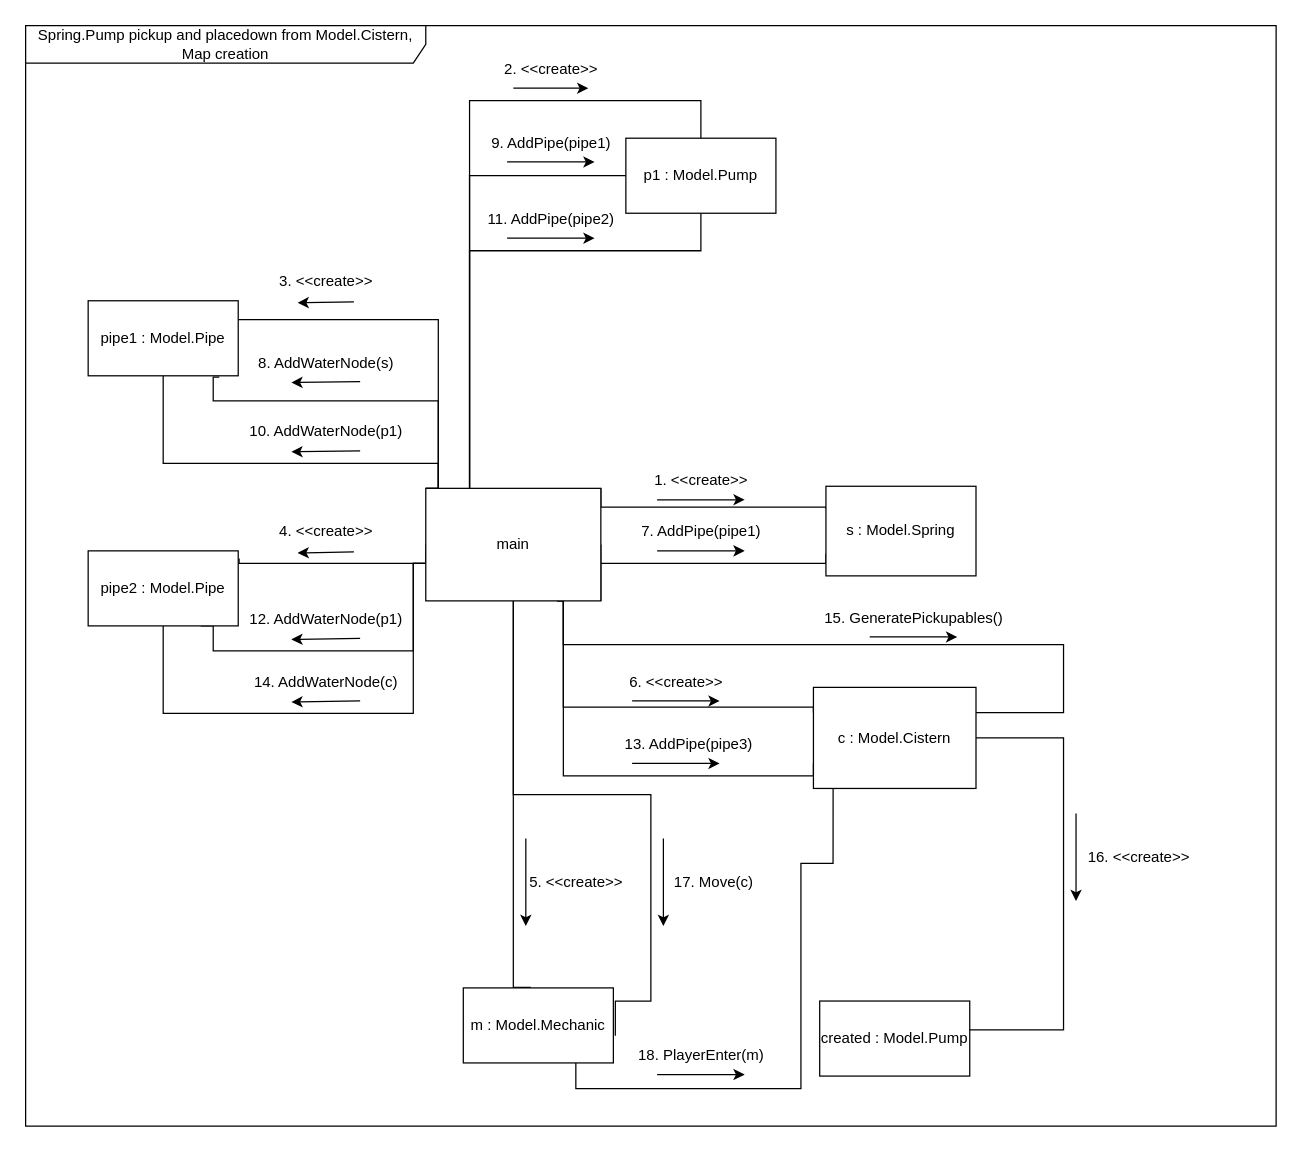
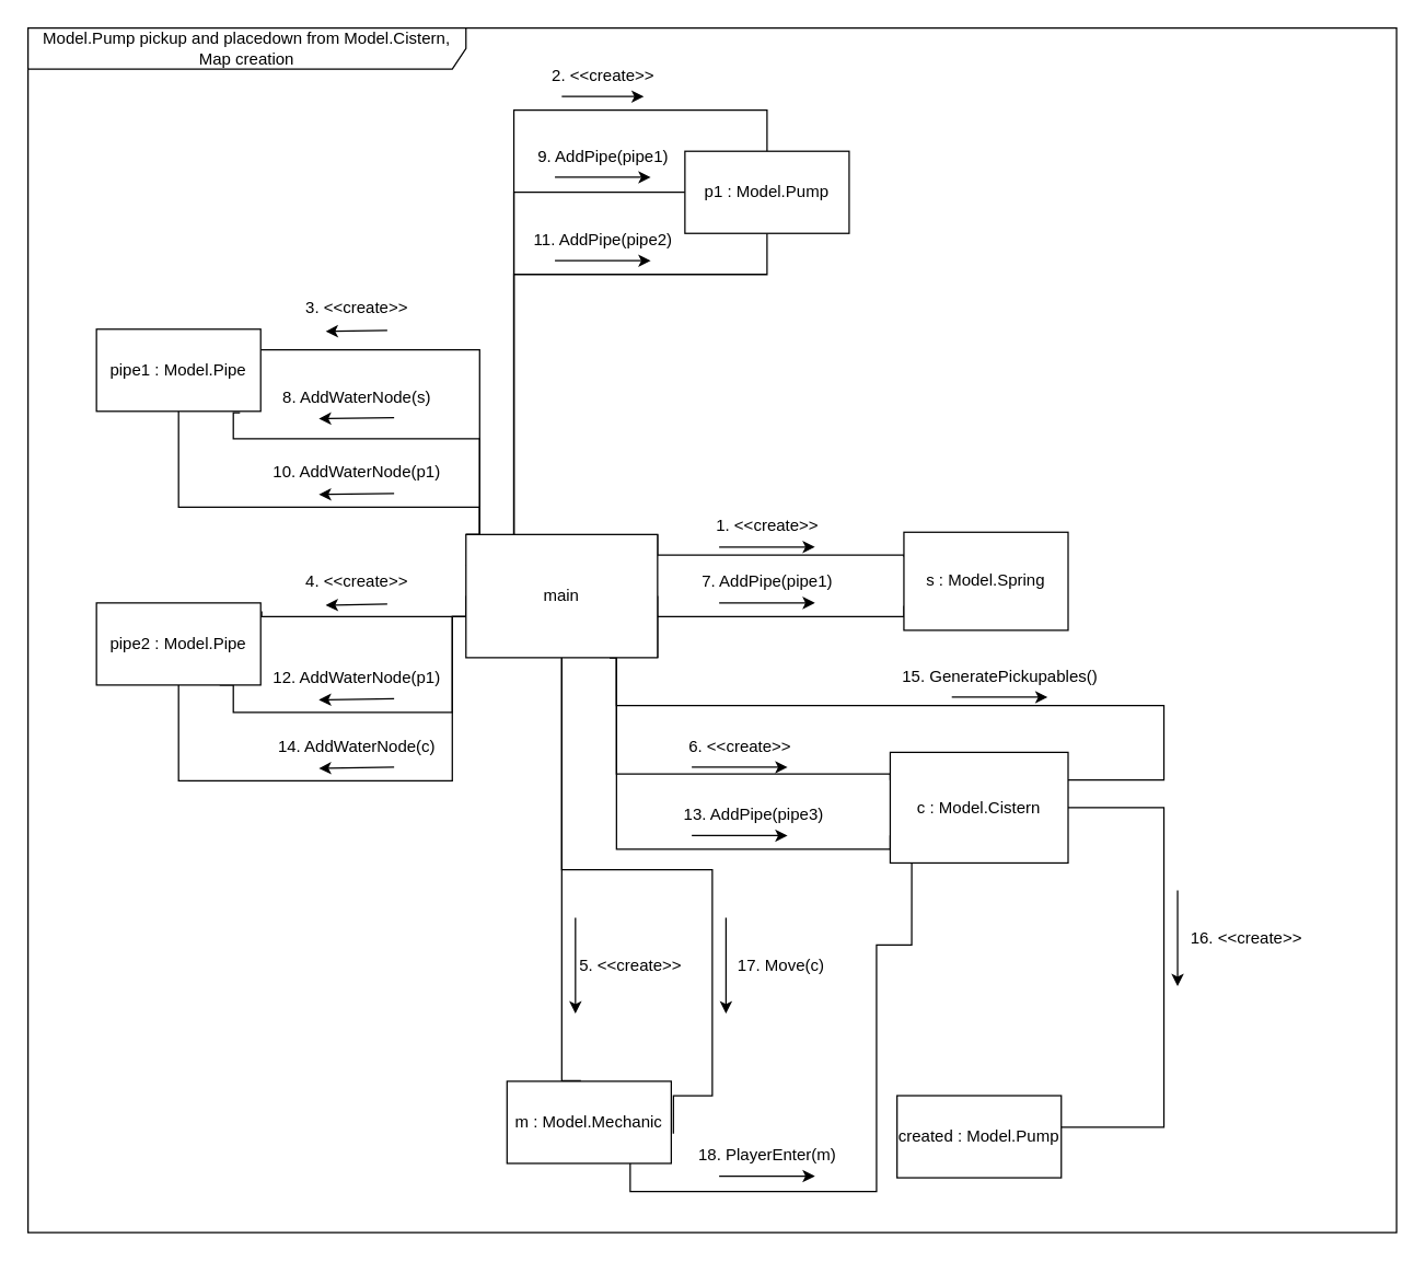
  <mxCell id="0" />
  <mxCell id="1" parent="0" />
  <mxCell id="2" style="edgeStyle=orthogonalEdgeStyle;rounded=0;orthogonalLoop=1;jettySize=auto;html=1;exitX=1;exitY=0;exitDx=0;exitDy=0;entryX=0;entryY=0.25;entryDx=0;entryDy=0;endArrow=none;endFill=0;" edge="1" parent="1" source="18" target="19"><mxGeometry relative="1" as="geometry"><Array as="points"><mxPoint x="460" y="405" /><mxPoint x="665" y="405" /></Array></mxGeometry></mxCell>
  <mxCell id="3" style="edgeStyle=orthogonalEdgeStyle;rounded=0;orthogonalLoop=1;jettySize=auto;html=1;exitX=0.25;exitY=0;exitDx=0;exitDy=0;endArrow=none;endFill=0;" edge="1" parent="1" source="18" target="20"><mxGeometry relative="1" as="geometry"><Array as="points"><mxPoint x="375" y="80" /><mxPoint x="560" y="80" /></Array></mxGeometry></mxCell>
  <mxCell id="4" style="edgeStyle=orthogonalEdgeStyle;rounded=0;orthogonalLoop=1;jettySize=auto;html=1;exitX=0;exitY=0.25;exitDx=0;exitDy=0;entryX=1;entryY=0.25;entryDx=0;entryDy=0;endArrow=none;endFill=0;" edge="1" parent="1" source="18" target="32"><mxGeometry relative="1" as="geometry"><Array as="points"><mxPoint x="350" y="413" /><mxPoint x="350" y="255" /></Array></mxGeometry></mxCell>
  <mxCell id="5" style="edgeStyle=orthogonalEdgeStyle;rounded=0;orthogonalLoop=1;jettySize=auto;html=1;exitX=0;exitY=0.5;exitDx=0;exitDy=0;entryX=1.006;entryY=0.103;entryDx=0;entryDy=0;entryPerimeter=0;endArrow=none;endFill=0;" edge="1" parent="1" source="18" target="33"><mxGeometry relative="1" as="geometry"><Array as="points"><mxPoint x="350" y="435" /><mxPoint x="350" y="450" /><mxPoint x="191" y="450" /></Array></mxGeometry></mxCell>
  <mxCell id="6" style="edgeStyle=orthogonalEdgeStyle;rounded=0;orthogonalLoop=1;jettySize=auto;html=1;exitX=0.5;exitY=1;exitDx=0;exitDy=0;entryX=0.45;entryY=-0.008;entryDx=0;entryDy=0;entryPerimeter=0;endArrow=none;endFill=0;" edge="1" parent="1" source="18" target="24"><mxGeometry relative="1" as="geometry"><Array as="points"><mxPoint x="410" y="789" /></Array></mxGeometry></mxCell>
  <mxCell id="7" style="edgeStyle=orthogonalEdgeStyle;rounded=0;orthogonalLoop=1;jettySize=auto;html=1;exitX=1;exitY=1;exitDx=0;exitDy=0;entryX=0;entryY=0.25;entryDx=0;entryDy=0;endArrow=none;endFill=0;" edge="1" parent="1" source="18" target="22"><mxGeometry relative="1" as="geometry"><Array as="points"><mxPoint x="450" y="450" /><mxPoint x="450" y="565" /></Array></mxGeometry></mxCell>
  <mxCell id="8" style="edgeStyle=orthogonalEdgeStyle;rounded=0;orthogonalLoop=1;jettySize=auto;html=1;exitX=1;exitY=0.5;exitDx=0;exitDy=0;entryX=0;entryY=0.75;entryDx=0;entryDy=0;endArrow=none;endFill=0;" edge="1" parent="1" source="18" target="19"><mxGeometry relative="1" as="geometry"><Array as="points"><mxPoint x="480" y="450" /><mxPoint x="660" y="450" /></Array></mxGeometry></mxCell>
  <mxCell id="9" style="edgeStyle=orthogonalEdgeStyle;rounded=0;orthogonalLoop=1;jettySize=auto;html=1;exitX=0;exitY=0;exitDx=0;exitDy=0;entryX=0.874;entryY=1.019;entryDx=0;entryDy=0;entryPerimeter=0;endArrow=none;endFill=0;" edge="1" parent="1" source="18" target="32"><mxGeometry relative="1" as="geometry"><Array as="points"><mxPoint x="350" y="390" /><mxPoint x="350" y="320" /><mxPoint x="170" y="320" /><mxPoint x="170" y="301" /></Array></mxGeometry></mxCell>
  <mxCell id="10" style="edgeStyle=orthogonalEdgeStyle;rounded=0;orthogonalLoop=1;jettySize=auto;html=1;exitX=0.25;exitY=0;exitDx=0;exitDy=0;entryX=0;entryY=0.5;entryDx=0;entryDy=0;endArrow=none;endFill=0;" edge="1" parent="1" source="18" target="20"><mxGeometry relative="1" as="geometry" /></mxCell>
  <mxCell id="11" style="edgeStyle=orthogonalEdgeStyle;rounded=0;orthogonalLoop=1;jettySize=auto;html=1;exitX=0.25;exitY=0;exitDx=0;exitDy=0;endArrow=none;endFill=0;" edge="1" parent="1" source="18" target="20"><mxGeometry relative="1" as="geometry"><Array as="points"><mxPoint x="375" y="200" /><mxPoint x="560" y="200" /></Array></mxGeometry></mxCell>
  <mxCell id="12" style="edgeStyle=orthogonalEdgeStyle;rounded=0;orthogonalLoop=1;jettySize=auto;html=1;exitX=0;exitY=0;exitDx=0;exitDy=0;endArrow=none;endFill=0;" edge="1" parent="1" source="18" target="32"><mxGeometry relative="1" as="geometry"><Array as="points"><mxPoint x="350" y="390" /><mxPoint x="350" y="370" /><mxPoint x="130" y="370" /></Array></mxGeometry></mxCell>
  <mxCell id="13" style="edgeStyle=orthogonalEdgeStyle;rounded=0;orthogonalLoop=1;jettySize=auto;html=1;exitX=0;exitY=0.622;exitDx=0;exitDy=0;entryX=0.75;entryY=1;entryDx=0;entryDy=0;exitPerimeter=0;endArrow=none;endFill=0;" edge="1" parent="1" source="18" target="33"><mxGeometry relative="1" as="geometry"><Array as="points"><mxPoint x="340" y="450" /><mxPoint x="330" y="450" /><mxPoint x="330" y="520" /><mxPoint x="170" y="520" /><mxPoint x="170" y="500" /></Array></mxGeometry></mxCell>
  <mxCell id="14" style="edgeStyle=orthogonalEdgeStyle;rounded=0;orthogonalLoop=1;jettySize=auto;html=1;exitX=0;exitY=0.5;exitDx=0;exitDy=0;entryX=0.5;entryY=1;entryDx=0;entryDy=0;endArrow=none;endFill=0;" edge="1" parent="1" source="18" target="33"><mxGeometry relative="1" as="geometry"><Array as="points"><mxPoint x="340" y="450" /><mxPoint x="330" y="450" /><mxPoint x="330" y="570" /><mxPoint x="130" y="570" /></Array></mxGeometry></mxCell>
  <mxCell id="15" style="edgeStyle=orthogonalEdgeStyle;rounded=0;orthogonalLoop=1;jettySize=auto;html=1;exitX=0.75;exitY=1;exitDx=0;exitDy=0;entryX=0;entryY=0.75;entryDx=0;entryDy=0;endArrow=none;endFill=0;" edge="1" parent="1" source="18" target="22"><mxGeometry relative="1" as="geometry"><Array as="points"><mxPoint x="450" y="480" /><mxPoint x="450" y="620" /><mxPoint x="650" y="620" /></Array></mxGeometry></mxCell>
  <mxCell id="16" style="edgeStyle=orthogonalEdgeStyle;rounded=0;orthogonalLoop=1;jettySize=auto;html=1;exitX=0.75;exitY=1;exitDx=0;exitDy=0;entryX=1;entryY=0.25;entryDx=0;entryDy=0;endArrow=none;endFill=0;" edge="1" parent="1" source="18" target="22"><mxGeometry relative="1" as="geometry"><Array as="points"><mxPoint x="450" y="480" /><mxPoint x="450" y="515" /><mxPoint x="850" y="515" /><mxPoint x="850" y="569" /></Array></mxGeometry></mxCell>
  <mxCell id="17" style="edgeStyle=orthogonalEdgeStyle;rounded=0;orthogonalLoop=1;jettySize=auto;html=1;exitX=0.5;exitY=1;exitDx=0;exitDy=0;entryX=1.013;entryY=0.639;entryDx=0;entryDy=0;entryPerimeter=0;endArrow=none;endFill=0;" edge="1" parent="1" source="18" target="24"><mxGeometry relative="1" as="geometry"><Array as="points"><mxPoint x="410" y="635" /><mxPoint x="520" y="635" /><mxPoint x="520" y="800" /><mxPoint x="492" y="800" /></Array></mxGeometry></mxCell>
  <mxCell id="18" value="main" style="html=1;whiteSpace=wrap;" vertex="1" parent="1"><mxGeometry x="340" y="390" width="140" height="90" as="geometry" /></mxCell>
  <mxCell id="19" value="s : Model.Spring" style="html=1;whiteSpace=wrap;" vertex="1" parent="1"><mxGeometry x="660" y="388.34" width="120" height="71.66" as="geometry" /></mxCell>
  <mxCell id="20" value="p1 : Model.Pump" style="rounded=0;whiteSpace=wrap;html=1;" vertex="1" parent="1"><mxGeometry x="500" y="110" width="120" height="60" as="geometry" /></mxCell>
  <mxCell id="21" style="edgeStyle=orthogonalEdgeStyle;rounded=0;orthogonalLoop=1;jettySize=auto;html=1;exitX=1;exitY=0.5;exitDx=0;exitDy=0;endArrow=none;endFill=0;" edge="1" parent="1" source="22"><mxGeometry relative="1" as="geometry"><mxPoint x="770" y="830" as="targetPoint" /><Array as="points"><mxPoint x="850" y="590" /><mxPoint x="850" y="823" /></Array></mxGeometry></mxCell>
  <mxCell id="22" value="c : Model.Cistern" style="rounded=0;whiteSpace=wrap;html=1;" vertex="1" parent="1"><mxGeometry x="650" y="549.17" width="130" height="80.83" as="geometry" /></mxCell>
  <mxCell id="23" style="edgeStyle=orthogonalEdgeStyle;rounded=0;orthogonalLoop=1;jettySize=auto;html=1;exitX=0.75;exitY=1;exitDx=0;exitDy=0;entryX=0.121;entryY=1.002;entryDx=0;entryDy=0;entryPerimeter=0;endArrow=none;endFill=0;" edge="1" parent="1" source="24" target="22"><mxGeometry relative="1" as="geometry"><Array as="points"><mxPoint x="460" y="870" /><mxPoint x="640" y="870" /><mxPoint x="640" y="690" /><mxPoint x="666" y="690" /></Array></mxGeometry></mxCell>
  <mxCell id="24" value="m : Model.Mechanic" style="rounded=0;whiteSpace=wrap;html=1;" vertex="1" parent="1"><mxGeometry x="370" y="789.5" width="120" height="60" as="geometry" /></mxCell>
  <mxCell id="25" value="1. &amp;lt;&amp;lt;create&amp;gt;&amp;gt;" style="text;html=1;align=center;verticalAlign=middle;resizable=0;points=[];autosize=1;strokeColor=none;fillColor=none;" vertex="1" parent="1"><mxGeometry x="510" y="369.17" width="100" height="30" as="geometry" /></mxCell>
  <mxCell id="26" value="2. &amp;lt;&amp;lt;create&amp;gt;&amp;gt;" style="text;html=1;align=center;verticalAlign=middle;resizable=0;points=[];autosize=1;strokeColor=none;fillColor=none;" vertex="1" parent="1"><mxGeometry x="390" y="40" width="100" height="30" as="geometry" /></mxCell>
  <mxCell id="27" value="" style="endArrow=classic;html=1;rounded=0;" edge="1" parent="1"><mxGeometry width="50" height="50" relative="1" as="geometry"><mxPoint x="410" y="70" as="sourcePoint" /><mxPoint x="470" y="70" as="targetPoint" /></mxGeometry></mxCell>
  <mxCell id="28" value="3. &amp;lt;&amp;lt;create&amp;gt;&amp;gt;" style="text;html=1;align=center;verticalAlign=middle;resizable=0;points=[];autosize=1;strokeColor=none;fillColor=none;" vertex="1" parent="1"><mxGeometry x="210" y="210" width="100" height="30" as="geometry" /></mxCell>
  <mxCell id="29" value="" style="endArrow=classic;html=1;rounded=0;" edge="1" parent="1"><mxGeometry width="50" height="50" relative="1" as="geometry"><mxPoint x="282.5" y="240.83" as="sourcePoint" /><mxPoint x="237.5" y="241.66" as="targetPoint" /></mxGeometry></mxCell>
  <mxCell id="30" value="7. AddPipe(pipe1)" style="text;html=1;align=center;verticalAlign=middle;resizable=0;points=[];autosize=1;strokeColor=none;fillColor=none;" vertex="1" parent="1"><mxGeometry x="500" y="410" width="120" height="30" as="geometry" /></mxCell>
  <mxCell id="31" value="" style="endArrow=classic;html=1;rounded=0;" edge="1" parent="1"><mxGeometry width="50" height="50" relative="1" as="geometry"><mxPoint x="525" y="440" as="sourcePoint" /><mxPoint x="595" y="440" as="targetPoint" /></mxGeometry></mxCell>
  <mxCell id="32" value="pipe1 : Model.Pipe" style="rounded=0;whiteSpace=wrap;html=1;" vertex="1" parent="1"><mxGeometry x="70" y="240" width="120" height="60" as="geometry" /></mxCell>
  <mxCell id="33" value="pipe2 : Model.Pipe" style="rounded=0;whiteSpace=wrap;html=1;" vertex="1" parent="1"><mxGeometry x="70" y="440" width="120" height="60" as="geometry" /></mxCell>
  <mxCell id="34" value="5. &amp;lt;&amp;lt;create&amp;gt;&amp;gt;" style="text;html=1;align=center;verticalAlign=middle;resizable=0;points=[];autosize=1;strokeColor=none;fillColor=none;" vertex="1" parent="1"><mxGeometry x="410" y="690" width="100" height="30" as="geometry" /></mxCell>
  <mxCell id="35" value="" style="endArrow=classic;html=1;rounded=0;" edge="1" parent="1"><mxGeometry width="50" height="50" relative="1" as="geometry"><mxPoint x="420" y="670" as="sourcePoint" /><mxPoint x="420" y="740" as="targetPoint" /></mxGeometry></mxCell>
  <mxCell id="36" value="6. &amp;lt;&amp;lt;create&amp;gt;&amp;gt;" style="text;html=1;align=center;verticalAlign=middle;resizable=0;points=[];autosize=1;strokeColor=none;fillColor=none;" vertex="1" parent="1"><mxGeometry x="490" y="530" width="100" height="30" as="geometry" /></mxCell>
  <mxCell id="37" value="" style="endArrow=classic;html=1;rounded=0;" edge="1" parent="1"><mxGeometry width="50" height="50" relative="1" as="geometry"><mxPoint x="505" y="560" as="sourcePoint" /><mxPoint x="575" y="560" as="targetPoint" /></mxGeometry></mxCell>
  <mxCell id="38" value="created : Model.Pump" style="rounded=0;whiteSpace=wrap;html=1;" vertex="1" parent="1"><mxGeometry x="655" y="800" width="120" height="60" as="geometry" /></mxCell>
  <mxCell id="39" value="8. AddWaterNode(s)" style="text;html=1;align=center;verticalAlign=middle;resizable=0;points=[];autosize=1;strokeColor=none;fillColor=none;" vertex="1" parent="1"><mxGeometry x="195" y="274.58" width="130" height="30" as="geometry" /></mxCell>
  <mxCell id="40" value="9. AddPipe(pipe1)" style="text;html=1;align=center;verticalAlign=middle;resizable=0;points=[];autosize=1;strokeColor=none;fillColor=none;" vertex="1" parent="1"><mxGeometry x="380" y="99" width="120" height="30" as="geometry" /></mxCell>
  <mxCell id="41" value="" style="endArrow=classic;html=1;rounded=0;" edge="1" parent="1"><mxGeometry width="50" height="50" relative="1" as="geometry"><mxPoint x="287.5" y="304.58" as="sourcePoint" /><mxPoint x="232.5" y="305.41" as="targetPoint" /></mxGeometry></mxCell>
  <mxCell id="42" value="" style="endArrow=classic;html=1;rounded=0;" edge="1" parent="1"><mxGeometry width="50" height="50" relative="1" as="geometry"><mxPoint x="405" y="129" as="sourcePoint" /><mxPoint x="475" y="129" as="targetPoint" /></mxGeometry></mxCell>
  <mxCell id="43" value="16. &amp;lt;&amp;lt;create&amp;gt;&amp;gt;" style="text;html=1;align=center;verticalAlign=middle;resizable=0;points=[];autosize=1;strokeColor=none;fillColor=none;" vertex="1" parent="1"><mxGeometry x="860" y="670" width="100" height="30" as="geometry" /></mxCell>
  <mxCell id="44" value="" style="endArrow=classic;html=1;rounded=0;" edge="1" parent="1"><mxGeometry width="50" height="50" relative="1" as="geometry"><mxPoint x="860" y="650" as="sourcePoint" /><mxPoint x="860" y="720" as="targetPoint" /></mxGeometry></mxCell>
  <mxCell id="45" value="" style="endArrow=classic;html=1;rounded=0;" edge="1" parent="1"><mxGeometry width="50" height="50" relative="1" as="geometry"><mxPoint x="525" y="399.17" as="sourcePoint" /><mxPoint x="595" y="399.17" as="targetPoint" /></mxGeometry></mxCell>
  <mxCell id="46" value="4. &amp;lt;&amp;lt;create&amp;gt;&amp;gt;" style="text;html=1;align=center;verticalAlign=middle;resizable=0;points=[];autosize=1;strokeColor=none;fillColor=none;" vertex="1" parent="1"><mxGeometry x="210" y="410" width="100" height="30" as="geometry" /></mxCell>
  <mxCell id="47" value="" style="endArrow=classic;html=1;rounded=0;" edge="1" parent="1"><mxGeometry width="50" height="50" relative="1" as="geometry"><mxPoint x="282.5" y="440.83" as="sourcePoint" /><mxPoint x="237.5" y="441.66" as="targetPoint" /></mxGeometry></mxCell>
  <mxCell id="48" value="11. AddPipe(pipe2)" style="text;html=1;align=center;verticalAlign=middle;resizable=0;points=[];autosize=1;strokeColor=none;fillColor=none;" vertex="1" parent="1"><mxGeometry x="380" y="160" width="120" height="30" as="geometry" /></mxCell>
  <mxCell id="49" value="10. AddWaterNode(p1)" style="text;html=1;align=center;verticalAlign=middle;resizable=0;points=[];autosize=1;strokeColor=none;fillColor=none;" vertex="1" parent="1"><mxGeometry x="185" y="330" width="150" height="30" as="geometry" /></mxCell>
  <mxCell id="50" value="" style="endArrow=classic;html=1;rounded=0;" edge="1" parent="1"><mxGeometry width="50" height="50" relative="1" as="geometry"><mxPoint x="287.5" y="360" as="sourcePoint" /><mxPoint x="232.5" y="360.83" as="targetPoint" /></mxGeometry></mxCell>
  <mxCell id="51" value="12. AddWaterNode(p1)" style="text;html=1;align=center;verticalAlign=middle;resizable=0;points=[];autosize=1;strokeColor=none;fillColor=none;" vertex="1" parent="1"><mxGeometry x="185" y="480" width="150" height="30" as="geometry" /></mxCell>
  <mxCell id="52" value="" style="endArrow=classic;html=1;rounded=0;" edge="1" parent="1"><mxGeometry width="50" height="50" relative="1" as="geometry"><mxPoint x="287.5" y="510" as="sourcePoint" /><mxPoint x="232.5" y="510.83" as="targetPoint" /></mxGeometry></mxCell>
  <mxCell id="53" value="14. AddWaterNode(c)" style="text;html=1;align=center;verticalAlign=middle;resizable=0;points=[];autosize=1;strokeColor=none;fillColor=none;" vertex="1" parent="1"><mxGeometry x="190" y="530" width="140" height="30" as="geometry" /></mxCell>
  <mxCell id="54" value="" style="endArrow=classic;html=1;rounded=0;" edge="1" parent="1"><mxGeometry width="50" height="50" relative="1" as="geometry"><mxPoint x="287.5" y="560" as="sourcePoint" /><mxPoint x="232.5" y="560.83" as="targetPoint" /></mxGeometry></mxCell>
  <mxCell id="55" value="13. AddPipe(pipe3)" style="text;html=1;align=center;verticalAlign=middle;resizable=0;points=[];autosize=1;strokeColor=none;fillColor=none;" vertex="1" parent="1"><mxGeometry x="485" y="580" width="130" height="30" as="geometry" /></mxCell>
  <mxCell id="56" value="15. GeneratePickupables()" style="text;html=1;align=center;verticalAlign=middle;resizable=0;points=[];autosize=1;strokeColor=none;fillColor=none;" vertex="1" parent="1"><mxGeometry x="645" y="478.82" width="170" height="30" as="geometry" /></mxCell>
  <mxCell id="57" value="" style="endArrow=classic;html=1;rounded=0;" edge="1" parent="1"><mxGeometry width="50" height="50" relative="1" as="geometry"><mxPoint x="695" y="508.82" as="sourcePoint" /><mxPoint x="765" y="508.82" as="targetPoint" /></mxGeometry></mxCell>
  <mxCell id="58" value="17. Move(c)" style="text;html=1;align=center;verticalAlign=middle;resizable=0;points=[];autosize=1;strokeColor=none;fillColor=none;" vertex="1" parent="1"><mxGeometry x="525" y="690" width="90" height="30" as="geometry" /></mxCell>
  <mxCell id="59" value="" style="endArrow=classic;html=1;rounded=0;" edge="1" parent="1"><mxGeometry width="50" height="50" relative="1" as="geometry"><mxPoint x="530" y="670" as="sourcePoint" /><mxPoint x="530" y="740" as="targetPoint" /></mxGeometry></mxCell>
  <mxCell id="60" value="18. PlayerEnter(m)" style="text;html=1;align=center;verticalAlign=middle;resizable=0;points=[];autosize=1;strokeColor=none;fillColor=none;" vertex="1" parent="1"><mxGeometry x="500" y="828.82" width="120" height="30" as="geometry" /></mxCell>
  <mxCell id="61" value="" style="endArrow=classic;html=1;rounded=0;" edge="1" parent="1"><mxGeometry width="50" height="50" relative="1" as="geometry"><mxPoint x="525" y="858.82" as="sourcePoint" /><mxPoint x="595" y="858.82" as="targetPoint" /></mxGeometry></mxCell>
  <mxCell id="62" value="" style="endArrow=classic;html=1;rounded=0;" edge="1" parent="1"><mxGeometry width="50" height="50" relative="1" as="geometry"><mxPoint x="505" y="610" as="sourcePoint" /><mxPoint x="575" y="610" as="targetPoint" /></mxGeometry></mxCell>
  <mxCell id="63" value="" style="endArrow=classic;html=1;rounded=0;" edge="1" parent="1"><mxGeometry width="50" height="50" relative="1" as="geometry"><mxPoint x="405" y="190" as="sourcePoint" /><mxPoint x="475" y="190" as="targetPoint" /></mxGeometry></mxCell>
- <mxCell id="64" value="Spring.Pump pickup and placedown from Model.Cistern, Map creation" style="shape=umlFrame;whiteSpace=wrap;html=1;pointerEvents=0;width=320;height=30;" vertex="1" parent="1"><mxGeometry x="20" y="20" width="1000" height="880" as="geometry" /></mxCell>
+ <mxCell id="64" value="Model.Pump pickup and placedown from Model.Cistern, Map creation" style="shape=umlFrame;whiteSpace=wrap;html=1;pointerEvents=0;width=320;height=30;" vertex="1" parent="1"><mxGeometry x="20" y="20" width="1000" height="880" as="geometry" /></mxCell>
